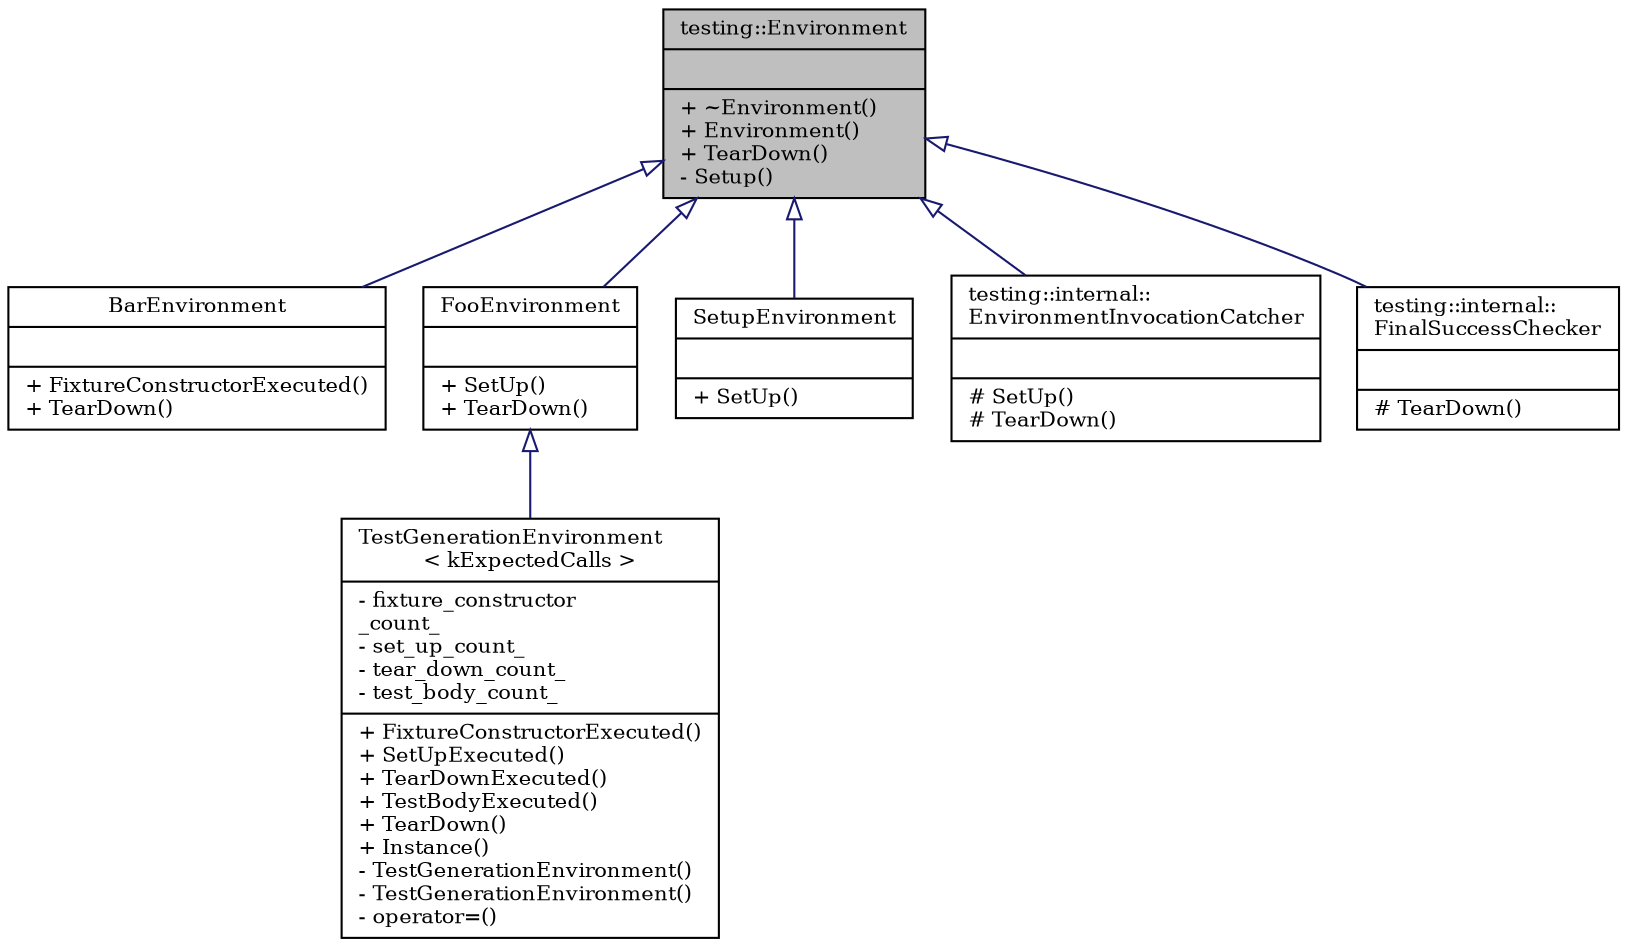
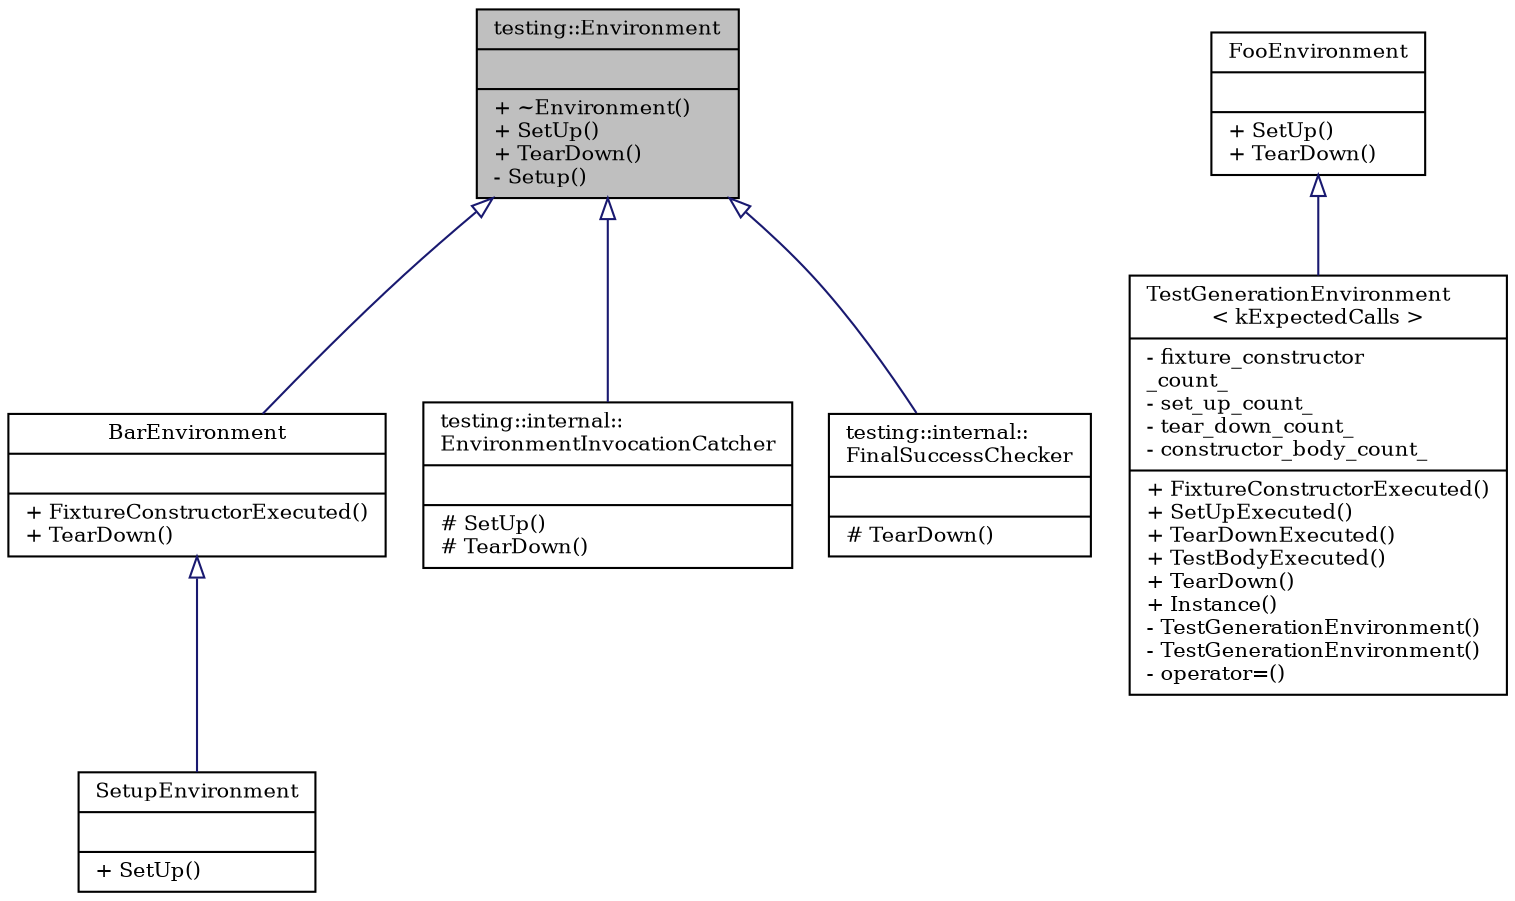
  digraph {
    fontname="DejaVu Serif"
    node [color=black fontname="DejaVu Serif" fontsize=10 shape=record]
    edge [arrowtail=onormal color=midnightblue dir=back fontname="DejaVu Serif" fontsize=10 labelfontname=Helvetica labelfontsize=10 style=solid]
-   n1 [fillcolor=grey75 fontcolor=black height=0.2 label="{testing::Environment\n||+ ~Environment()\l+ Environment()\l+ TearDown()\l- Setup()\l}" style=filled width=0.4]
+   n1 [fillcolor=grey75 fontcolor=black height=0.2 label="{testing::Environment\n||+ ~Environment()\l+ SetUp()\l+ TearDown()\l- Setup()\l}" style=filled width=0.4]
    n2 [height=0.2 label="{BarEnvironment\n||+ FixtureConstructorExecuted()\l+ TearDown()\l}" width=0.4]
    n3 [height=0.2 label="{FooEnvironment\n||+ SetUp()\l+ TearDown()\l}" width=0.4]
    n4 [height=0.2 label="{SetupEnvironment\n||+ SetUp()\l}" width=0.4]
    n5 [height=0.2 label="{testing::internal::\lEnvironmentInvocationCatcher\n||# SetUp()\l# TearDown()\l}" width=0.4]
    n6 [height=0.2 label="{testing::internal::\lFinalSuccessChecker\n||# TearDown()\l}" width=0.4]
-   n7 [height=0.2 label="{TestGenerationEnvironment\l\< kExpectedCalls \>\n|- fixture_constructor\l_count_\l- set_up_count_\l- tear_down_count_\l- test_body_count_\l|+ FixtureConstructorExecuted()\l+ SetUpExecuted()\l+ TearDownExecuted()\l+ TestBodyExecuted()\l+ TearDown()\l+ Instance()\l- TestGenerationEnvironment()\l- TestGenerationEnvironment()\l- operator=()\l}" width=0.4]
+   n7 [height=0.2 label="{TestGenerationEnvironment\l\< kExpectedCalls \>\n|- fixture_constructor\l_count_\l- set_up_count_\l- tear_down_count_\l- constructor_body_count_\l|+ FixtureConstructorExecuted()\l+ SetUpExecuted()\l+ TearDownExecuted()\l+ TestBodyExecuted()\l+ TearDown()\l+ Instance()\l- TestGenerationEnvironment()\l- TestGenerationEnvironment()\l- operator=()\l}" width=0.4]
    n1 -> n2
-   n1 -> n3
-   n1 -> n4
+   n2 -> n4
    n1 -> n5
    n1 -> n6
    n3 -> n7
  }
